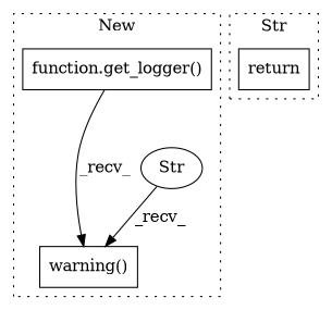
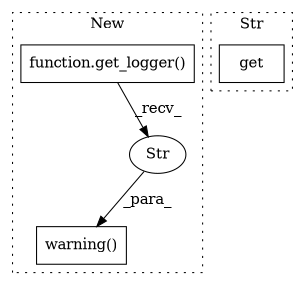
  digraph {
    node [a=75 shape=box]
    n1 [l=12 label="function.get_logger()" s=18931]
    n2 [l="21,1" label="warning()" s="18931,19002"]
    n3 [a=66 l=37 label=Str s=18952 shape=ellipse]
-   n4 [a=93 l=7 label=return s=18732]
+   n4 [a=93 l=7 label=get s=18732]
    subgraph cluster_1 {
      label=New
      style=dotted
      n1
      n2
      n3
    }
    subgraph cluster_2 {
      label=Str
      style=dotted
      n4
    }
-   n1 -> n2 [label=_recv_]
-   n3 -> n2 [label=_recv_]
+   n1 -> n3 [label=_recv_]
+   n3 -> n2 [label=_para_]
  }
